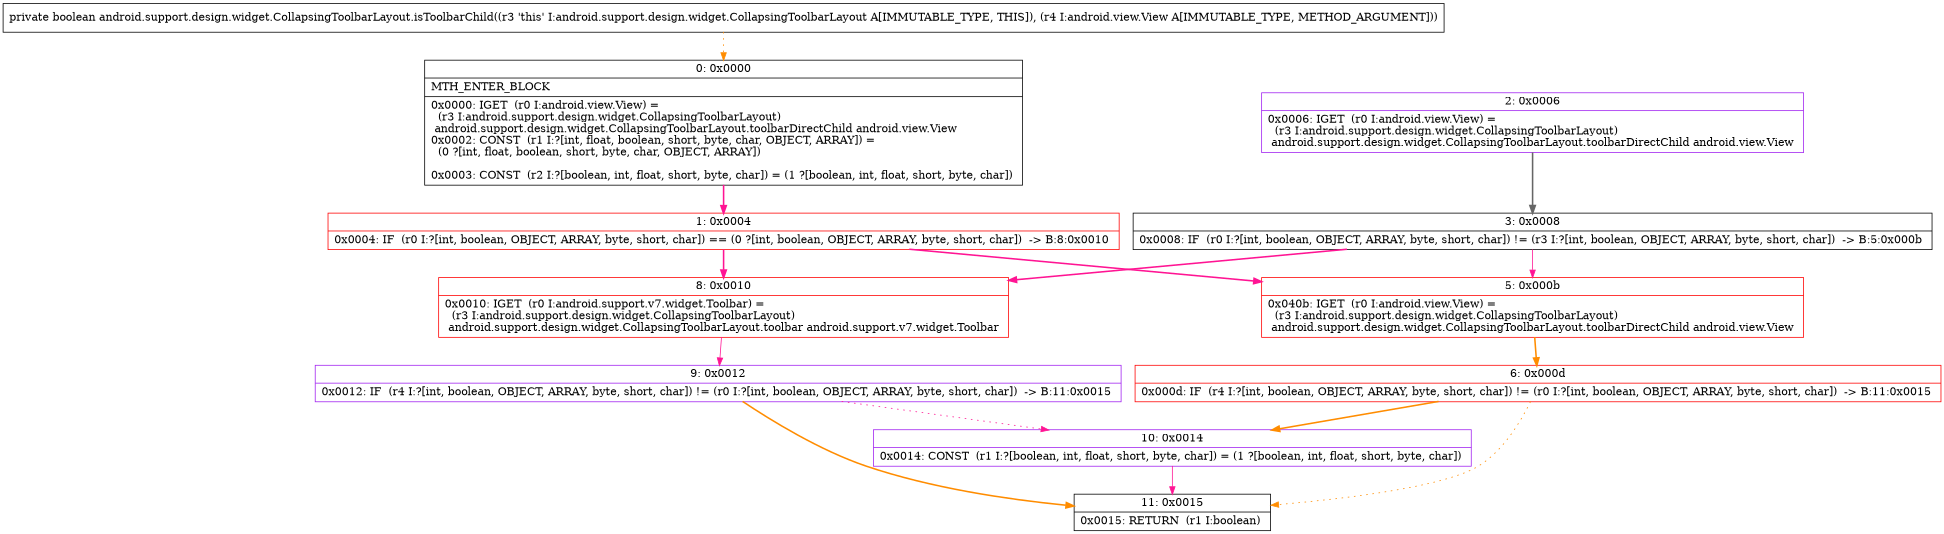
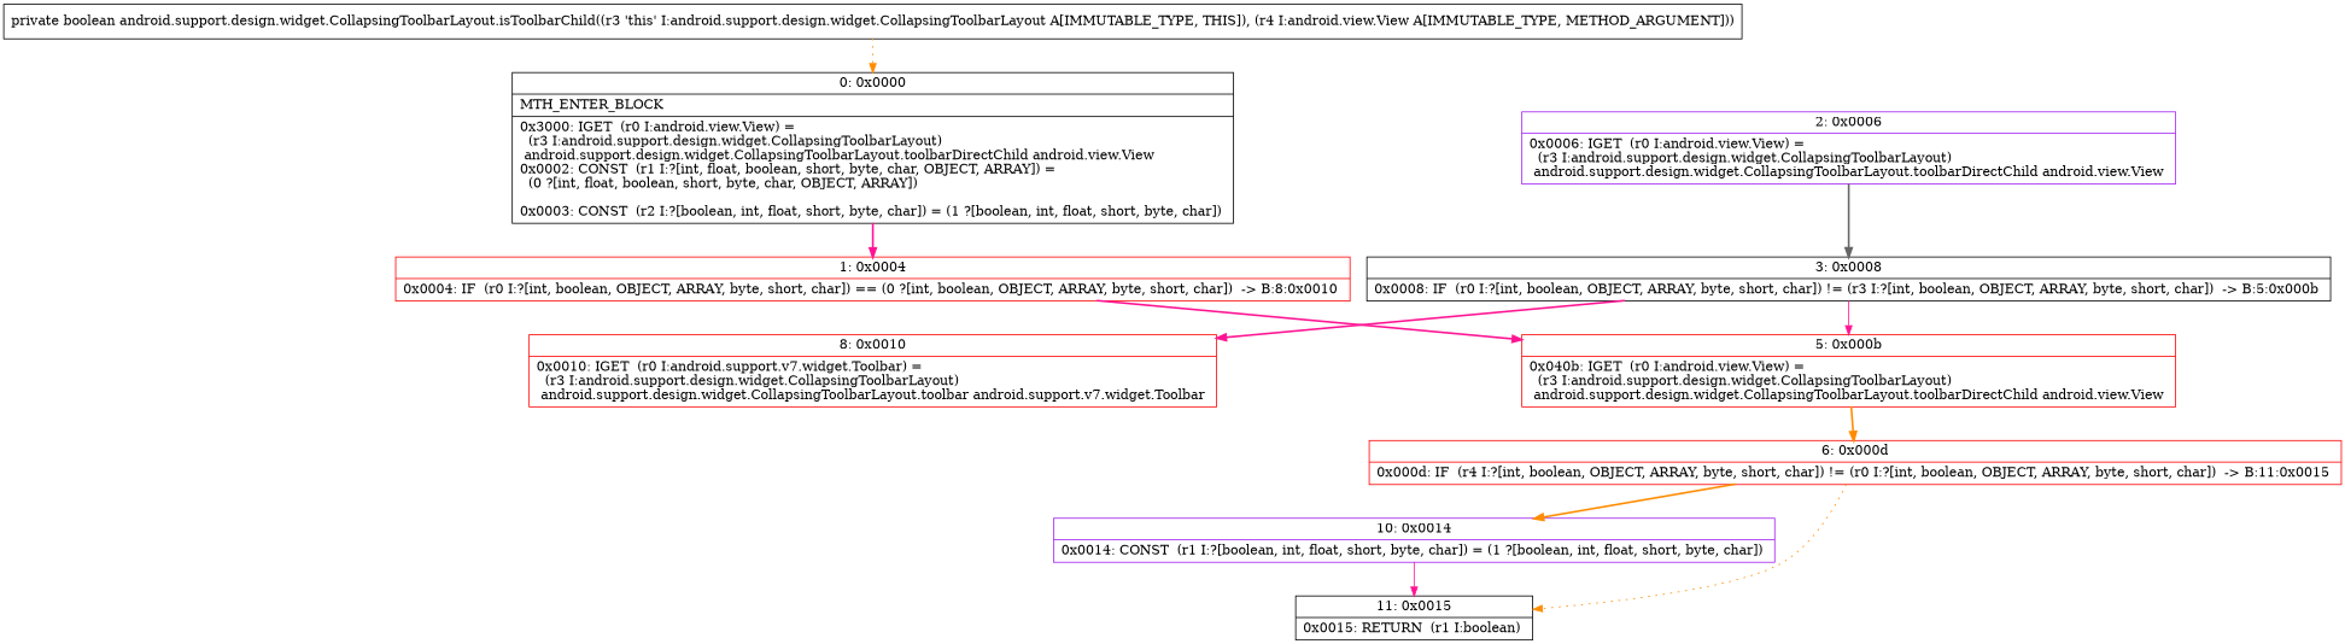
  digraph {
    node [color=black shape=record]
    edge [color=deeppink style=bold]
-   n1 [label="{0\:\ 0x0000|MTH_ENTER_BLOCK\l|0x0000: IGET  (r0 I:android.view.View) = \l  (r3 I:android.support.design.widget.CollapsingToolbarLayout)\l android.support.design.widget.CollapsingToolbarLayout.toolbarDirectChild android.view.View \l0x0002: CONST  (r1 I:?[int, float, boolean, short, byte, char, OBJECT, ARRAY]) = \l  (0 ?[int, float, boolean, short, byte, char, OBJECT, ARRAY])\l \l0x0003: CONST  (r2 I:?[boolean, int, float, short, byte, char]) = (1 ?[boolean, int, float, short, byte, char]) \l}"]
+   n1 [label="{0\:\ 0x0000|MTH_ENTER_BLOCK\l|0x3000: IGET  (r0 I:android.view.View) = \l  (r3 I:android.support.design.widget.CollapsingToolbarLayout)\l android.support.design.widget.CollapsingToolbarLayout.toolbarDirectChild android.view.View \l0x0002: CONST  (r1 I:?[int, float, boolean, short, byte, char, OBJECT, ARRAY]) = \l  (0 ?[int, float, boolean, short, byte, char, OBJECT, ARRAY])\l \l0x0003: CONST  (r2 I:?[boolean, int, float, short, byte, char]) = (1 ?[boolean, int, float, short, byte, char]) \l}"]
    n2 [color=red label="{1\:\ 0x0004|0x0004: IF  (r0 I:?[int, boolean, OBJECT, ARRAY, byte, short, char]) == (0 ?[int, boolean, OBJECT, ARRAY, byte, short, char])  \-\> B:8:0x0010 \l}"]
    n3 [color=red label="{8\:\ 0x0010|0x0010: IGET  (r0 I:android.support.v7.widget.Toolbar) = \l  (r3 I:android.support.design.widget.CollapsingToolbarLayout)\l android.support.design.widget.CollapsingToolbarLayout.toolbar android.support.v7.widget.Toolbar \l}"]
    n4 [color=red label="{5\:\ 0x000b|0x040b: IGET  (r0 I:android.view.View) = \l  (r3 I:android.support.design.widget.CollapsingToolbarLayout)\l android.support.design.widget.CollapsingToolbarLayout.toolbarDirectChild android.view.View \l}"]
    n5 [color=purple label="{2\:\ 0x0006|0x0006: IGET  (r0 I:android.view.View) = \l  (r3 I:android.support.design.widget.CollapsingToolbarLayout)\l android.support.design.widget.CollapsingToolbarLayout.toolbarDirectChild android.view.View \l}"]
    n6 [label="{3\:\ 0x0008|0x0008: IF  (r0 I:?[int, boolean, OBJECT, ARRAY, byte, short, char]) != (r3 I:?[int, boolean, OBJECT, ARRAY, byte, short, char])  \-\> B:5:0x000b \l}"]
-   n7 [color=purple label="{9\:\ 0x0012|0x0012: IF  (r4 I:?[int, boolean, OBJECT, ARRAY, byte, short, char]) != (r0 I:?[int, boolean, OBJECT, ARRAY, byte, short, char])  \-\> B:11:0x0015 \l}"]
    n8 [color=red label="{6\:\ 0x000d|0x000d: IF  (r4 I:?[int, boolean, OBJECT, ARRAY, byte, short, char]) != (r0 I:?[int, boolean, OBJECT, ARRAY, byte, short, char])  \-\> B:11:0x0015 \l}"]
    n9 [color=purple label="{10\:\ 0x0014|0x0014: CONST  (r1 I:?[boolean, int, float, short, byte, char]) = (1 ?[boolean, int, float, short, byte, char]) \l}"]
    n10 [label="{11\:\ 0x0015|0x0015: RETURN  (r1 I:boolean) \l}"]
    n11 [label="{private boolean android.support.design.widget.CollapsingToolbarLayout.isToolbarChild((r3 'this' I:android.support.design.widget.CollapsingToolbarLayout A[IMMUTABLE_TYPE, THIS]), (r4 I:android.view.View A[IMMUTABLE_TYPE, METHOD_ARGUMENT])) }"]
    n1 -> n2
-   n2 -> n3
    n2 -> n4
-   n3 -> n7 [style=solid]
    n4 -> n8 [color=darkorange]
    n5 -> n6 [color=gray40]
    n6 -> n3
    n6 -> n4 [style=solid]
-   n7 -> n9 [style=dotted]
-   n7 -> n10 [color=darkorange]
    n8 -> n9 [color=darkorange]
    n8 -> n10 [color=darkorange style=dotted]
    n9 -> n10 [style=solid]
    n11 -> n1 [color=darkorange style=dotted]
  }
